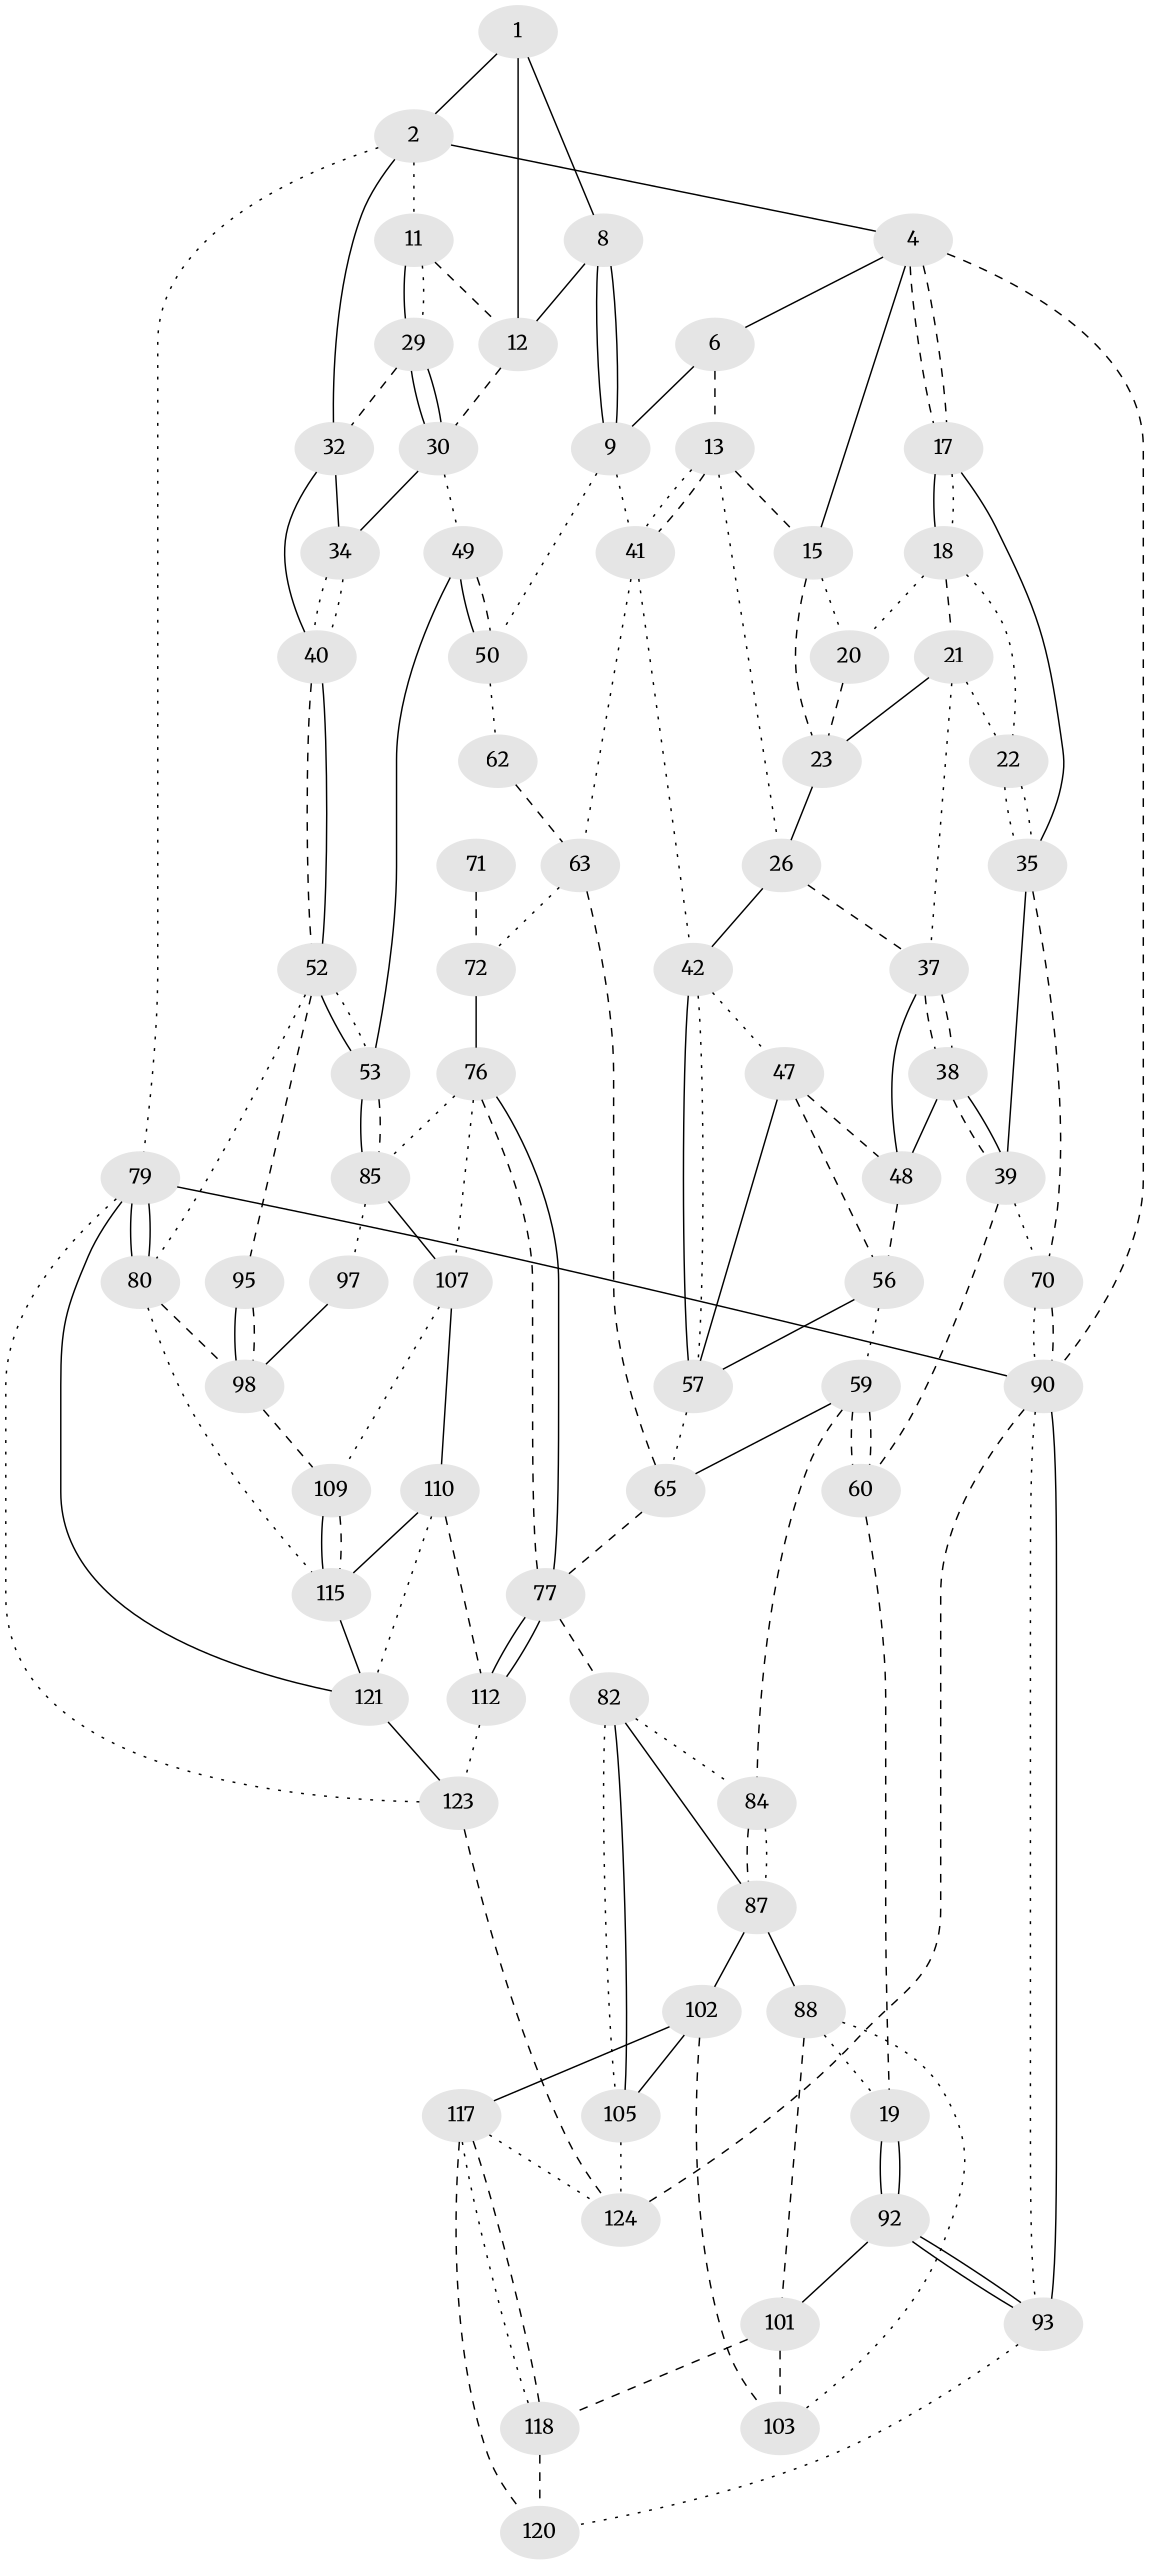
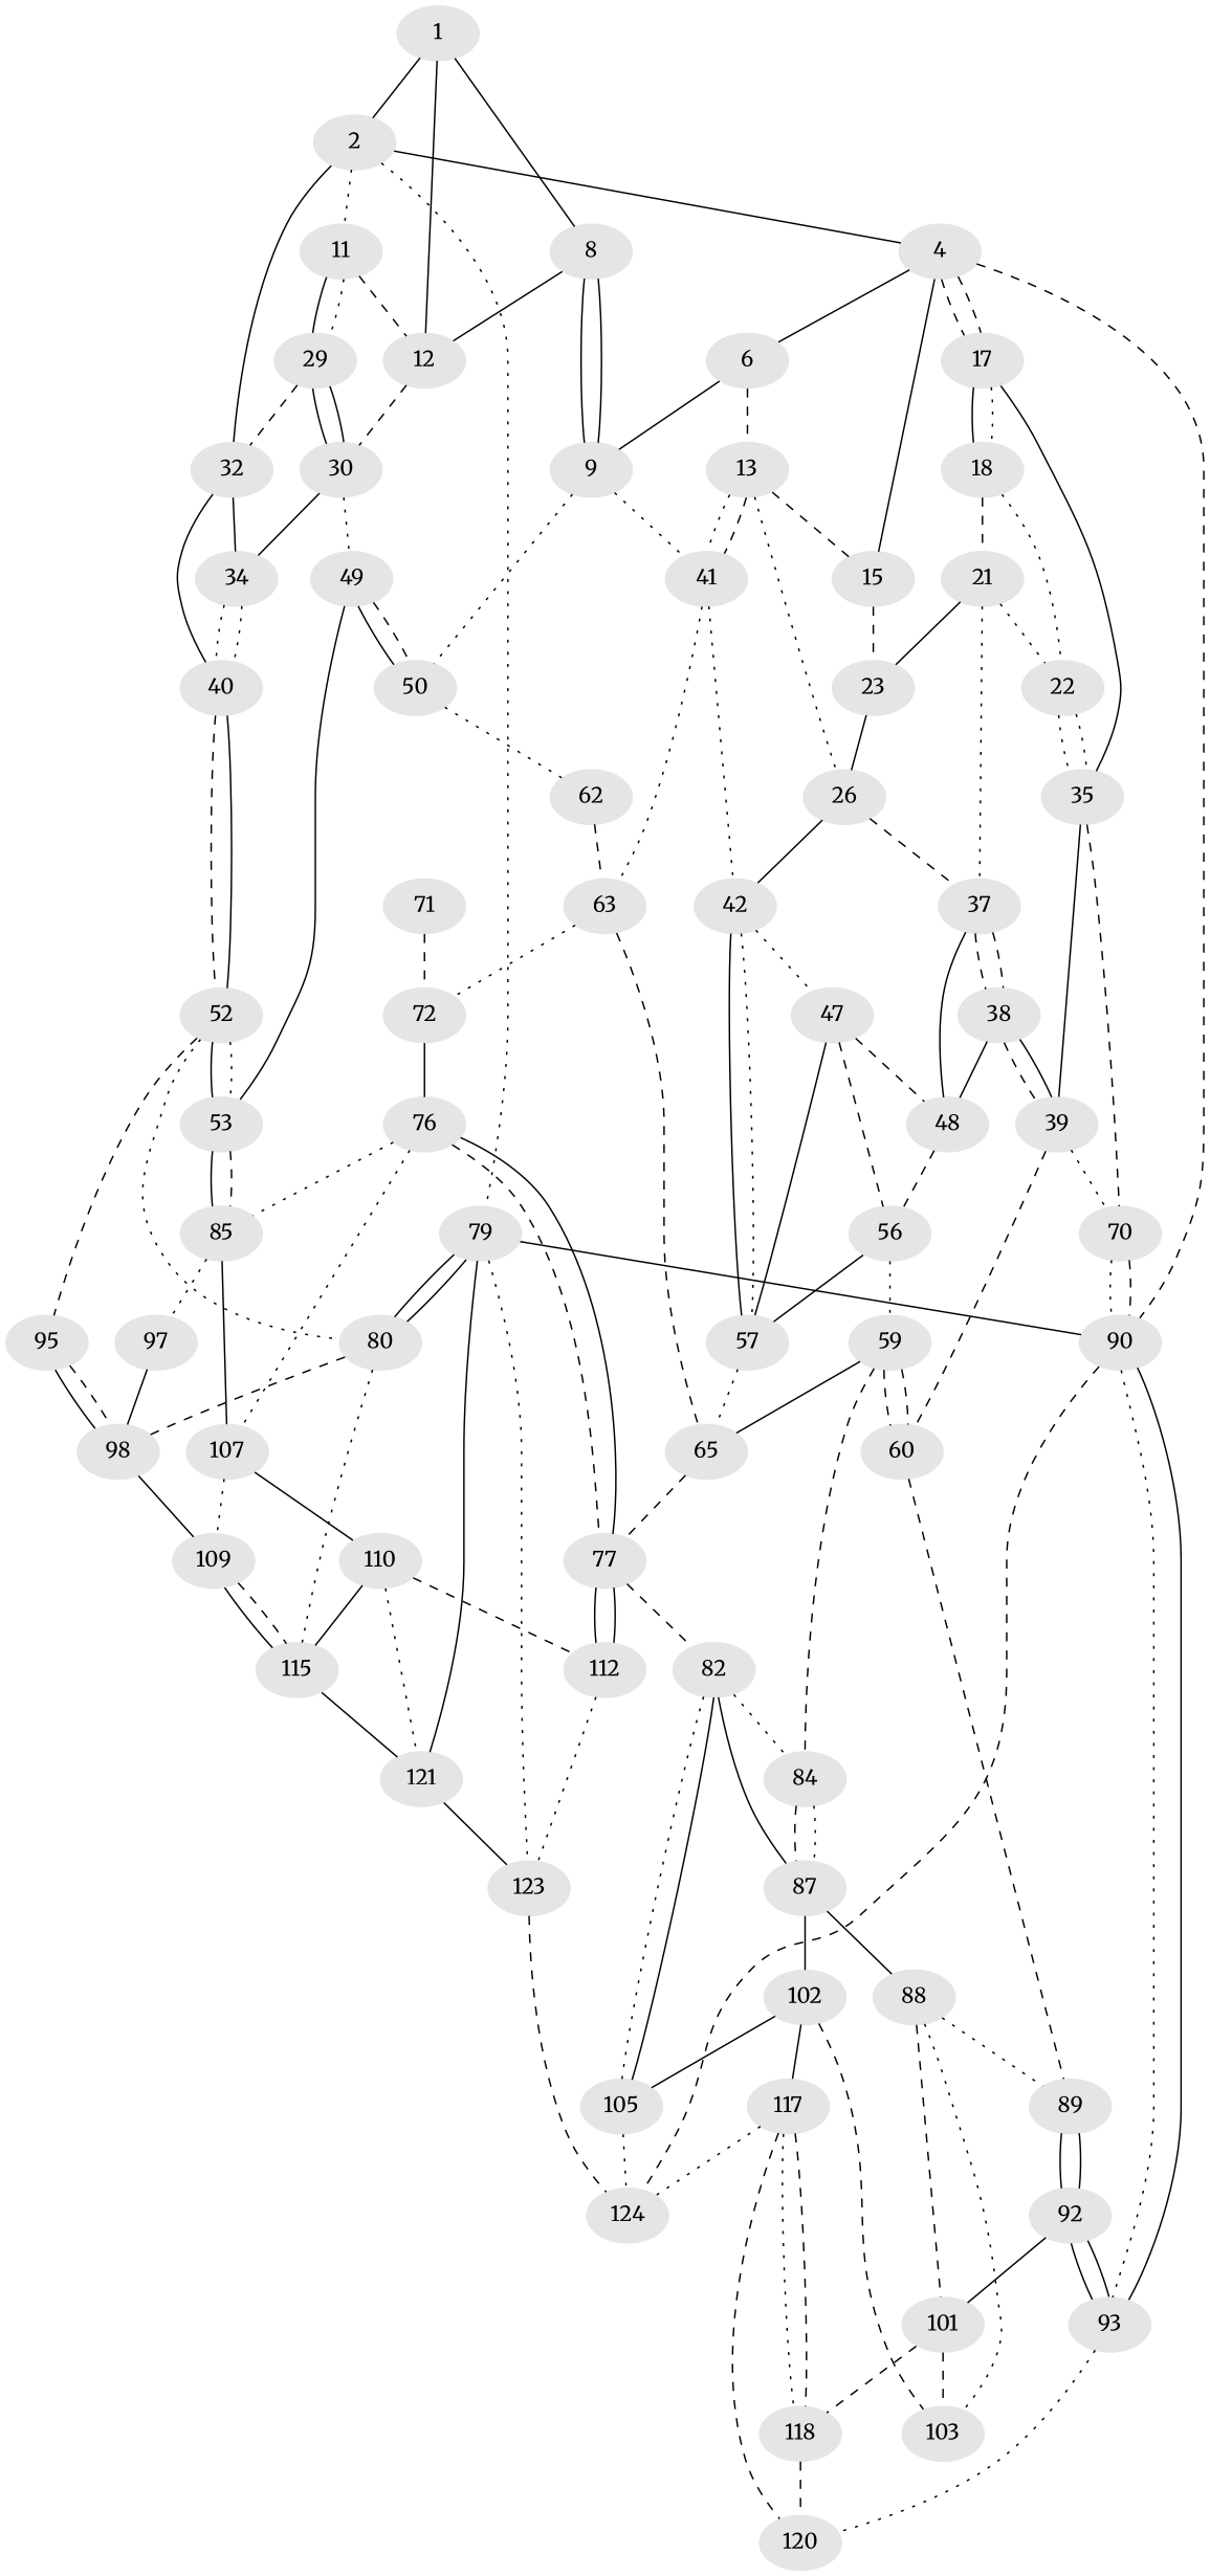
  graph {
    fontname=Merriweather
    node [color=gray90 fontname=Merriweather style=filled]
    edge [fontname=Merriweather style=solid]
    1 [super="+7"]
    2 [super="+3"]
    8
    12 [super="+26"]
    4 [super="+5"]
    11
    32 [super="+33"]
    79 [super="+128"]
    9 [super="+44"]
    30 [super="+31"]
    6 [super="+10"]
    15 [super="+16"]
    17
    90 [super="+91"]
    29
    34
    40
    80 [super="+104"]
    121 [super="+122"]
    123 [super="+127"]
    13 [super="+14"]
-   20
    23 [super="+24"]
    18 [super="+19"]
    35 [super="+36"]
    93
    124 [super="+125"]
    41 [super="+45"]
    50
    n30 [label=26 super="+28"]
    42 [super="+43"]
    63 [super="+64"]
    62
    49
    37 [super="+46"]
    21 [super="+25"]
    22
    39 [super="+61"]
    70
    38
    48 [super="+51"]
    47 [super="+55"]
    57 [super="+67"]
    53 [super="+54"]
    52 [super="+81"]
    60
    56 [super="+58"]
-   89 [label=19]
+   89
    95
    65 [super="+66"]
    72 [super="+75"]
    59 [super="+73"]
    85 [super="+96"]
    98 [super="+99"]
    115 [super="+119"]
    107 [super="+108"]
    97
    84
    77 [super="+78"]
    87 [super="+94"]
    92
    76 [super="+86"]
    82 [super="+83"]
    112 [super="+113"]
    71 [super="+74"]
    109
    110 [super="+111"]
    105 [super="+114"]
    88 [super="+100"]
    102 [super="+106"]
    101 [super="+116"]
    103
    117 [super="+126"]
    118
    120
    1 -- 2
    1 -- 8
    1 -- 12
    2 -- 4
    2 -- 11 [style=dotted]
    2 -- 32
    2 -- 79 [style=dotted]
    8 -- 12
    8 -- 9
    8 -- 9
    12 -- 30 [style=dashed]
    4 -- 6
    4 -- 15
    4 -- 17 [style=dashed]
    4 -- 17 [style=dashed]
    4 -- 90 [style=dashed]
    11 -- 12 [style=dashed]
    11 -- 29
    11 -- 29 [style=dotted]
    32 -- 34
    32 -- 40
    79 -- 90
    79 -- 80
    79 -- 80
    79 -- 121
    79 -- 123 [style=dotted]
    9 -- 41 [style=dotted]
    9 -- 50 [style=dotted]
    30 -- 34
    30 -- 49 [style=dotted]
    6 -- 9
    6 -- 13 [style=dashed]
-   15 -- 20 [style=dotted]
    15 -- 23 [style=dashed]
    17 -- 18
    17 -- 18 [style=dotted]
    17 -- 35
    90 -- 93 [style=dotted]
    90 -- 93
    90 -- 124 [style=dashed]
    29 -- 32 [style=dashed]
    29 -- 30
    29 -- 30
    34 -- 40 [style=dotted]
    34 -- 40 [style=dotted]
    40 -- 52 [style=dashed]
    40 -- 52
    80 -- 98 [style=dashed]
    80 -- 115 [style=dotted]
    121 -- 123
    123 -- 124 [style=dashed]
    13 -- 15 [style=dashed]
    13 -- 41 [style=dotted]
    13 -- 41 [style=dashed]
    13 -- n30 [style=dotted]
-   20 -- 23 [style=dashed]
    23 -- n30
-   18 -- 20 [style=dotted]
    18 -- 21 [style=dashed]
    18 -- 22 [style=dotted]
    35 -- 39
    35 -- 70 [style=dashed]
    93 -- 120 [style=dotted]
    41 -- 42 [style=dotted]
    41 -- 63 [style=dotted]
    50 -- 62 [style=dotted]
    n30 -- 42
    n30 -- 37 [style=dashed]
    42 -- 47 [style=dotted]
    42 -- 57
    42 -- 57 [style=dotted]
    63 -- 65 [style=dashed]
    63 -- 72 [style=dotted]
    62 -- 63 [style=dashed]
    49 -- 50
    49 -- 50 [style=dashed]
    49 -- 53
    37 -- 38 [style=dashed]
    37 -- 38 [style=dashed]
    37 -- 48
    21 -- 23
    21 -- 37 [style=dotted]
    21 -- 22 [style=dotted]
    22 -- 35 [style=dotted]
    22 -- 35 [style=dotted]
    39 -- 70 [style=dotted]
    39 -- 60 [style=dashed]
    70 -- 90 [style=dotted]
    70 -- 90 [style=dashed]
    38 -- 39 [style=dashed]
    38 -- 39
    38 -- 48
    48 -- 56 [style=dashed]
    47 -- 48 [style=dashed]
    47 -- 57
    47 -- 56 [style=dashed]
    57 -- 65 [style=dotted]
    53 -- 85
    53 -- 85 [style=dashed]
    52 -- 80 [style=dotted]
    52 -- 53
    52 -- 53 [style=dotted]
    52 -- 95 [style=dashed]
    60 -- 89 [style=dashed]
    56 -- 57
    56 -- 59 [style=dotted]
    89 -- 92
    89 -- 92
    95 -- 98
    95 -- 98 [style=dashed]
    65 -- 77 [style=dashed]
    72 -- 76
    59 -- 60 [style=dashed]
    59 -- 60 [style=dashed]
    59 -- 65
    59 -- 84 [style=dashed]
    85 -- 107
    85 -- 97 [style=dotted]
-   98 -- 109 [style=dashed]
+   98 -- 109
    115 -- 121
    107 -- 109 [style=dotted]
    107 -- 110
    97 -- 98
    84 -- 87 [style=dashed]
    84 -- 87 [style=dotted]
    77 -- 82 [style=dashed]
    77 -- 112
    77 -- 112
    87 -- 88
    87 -- 102
    92 -- 93
    92 -- 93
    92 -- 101
    76 -- 85 [style=dotted]
    76 -- 107 [style=dotted]
    76 -- 77 [style=dashed]
    76 -- 77
    82 -- 84 [style=dotted]
    82 -- 87
    82 -- 105 [style=dotted]
    82 -- 105
    112 -- 123 [style=dotted]
    71 -- 72 [style=dashed weight=2]
    109 -- 115
    109 -- 115 [style=dashed]
    110 -- 121 [style=dotted]
    110 -- 115
    110 -- 112 [style=dashed]
    105 -- 124 [style=dotted]
    88 -- 89 [style=dotted]
    88 -- 101 [style=dashed]
    88 -- 103 [style=dotted]
    102 -- 105
    102 -- 103 [style=dashed]
    102 -- 117
    101 -- 103 [style=dashed]
    101 -- 118 [style=dashed]
    117 -- 124 [style=dotted]
    117 -- 118 [style=dotted]
    117 -- 118 [style=dashed]
    117 -- 120 [style=dashed]
    118 -- 120 [style=dashed]
  }
